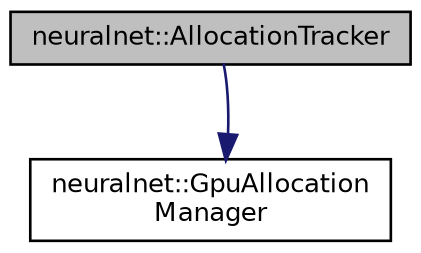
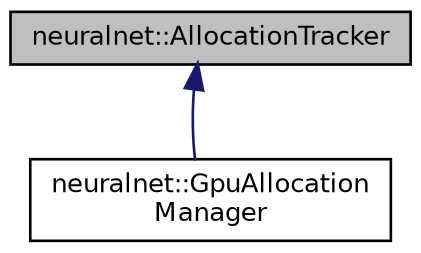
  digraph {
    node [color=black fontname=Helvetica fontsize=10 shape=record style=filled]
    n1 [fillcolor=grey75 fontcolor=black height=0.2 label="neuralnet::AllocationTracker" width=0.4]
    n2 [fillcolor=white height=0.2 label="neuralnet::GpuAllocation\lManager" width=0.4]
-   n2 -> n1 [color=midnightblue dir=back fontname=Helvetica fontsize=10 labelfontname=Helvetica labelfontsize=10 style=solid]
+   n1 -> n2 [color=midnightblue dir=back fontname=Helvetica fontsize=10 labelfontname=Helvetica labelfontsize=10 style=solid]
  }
